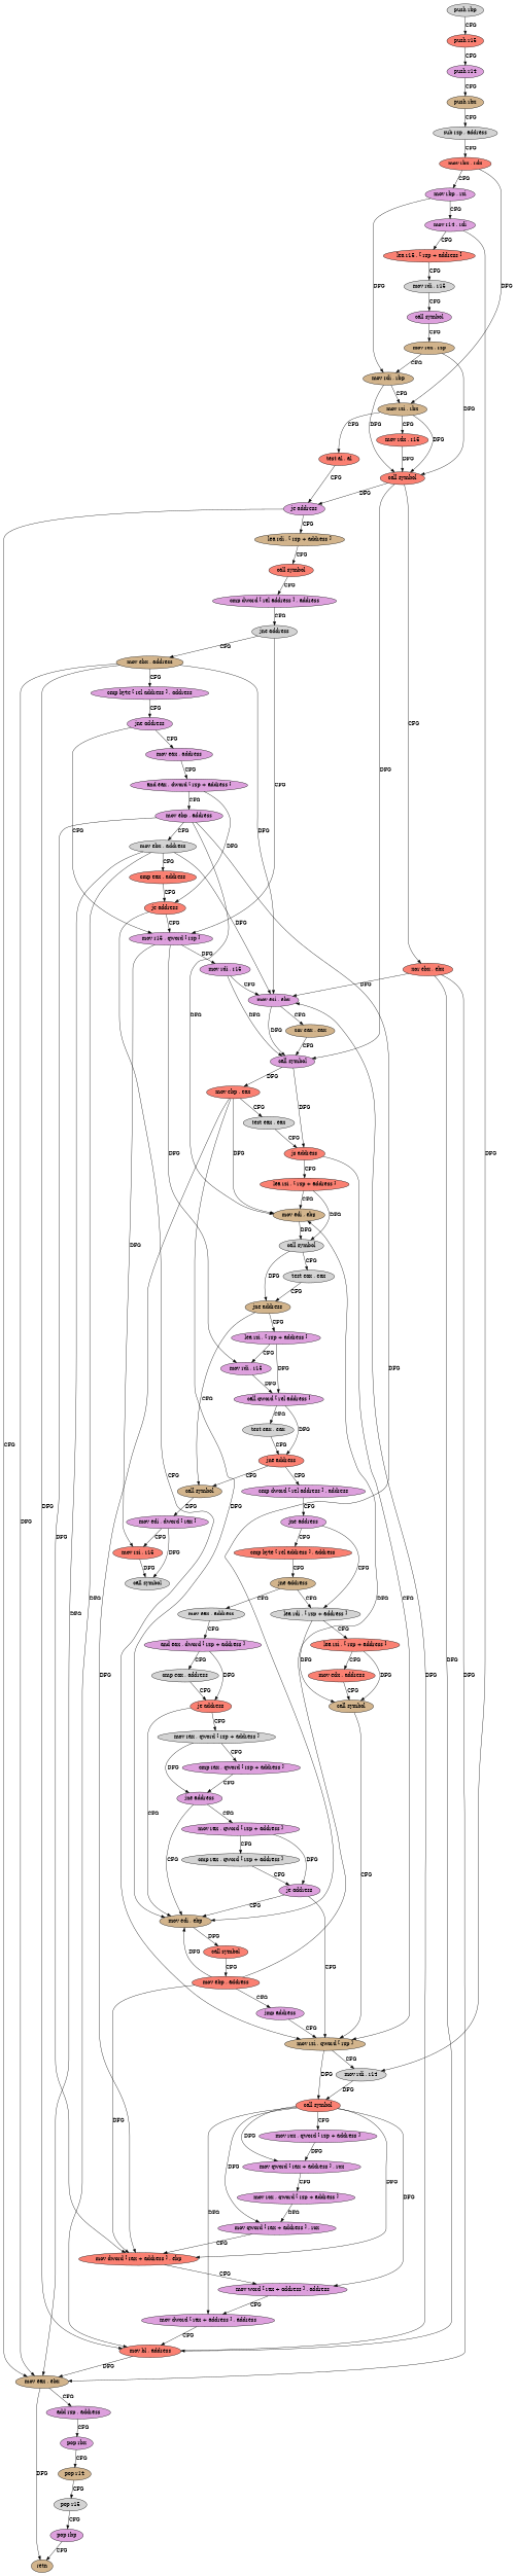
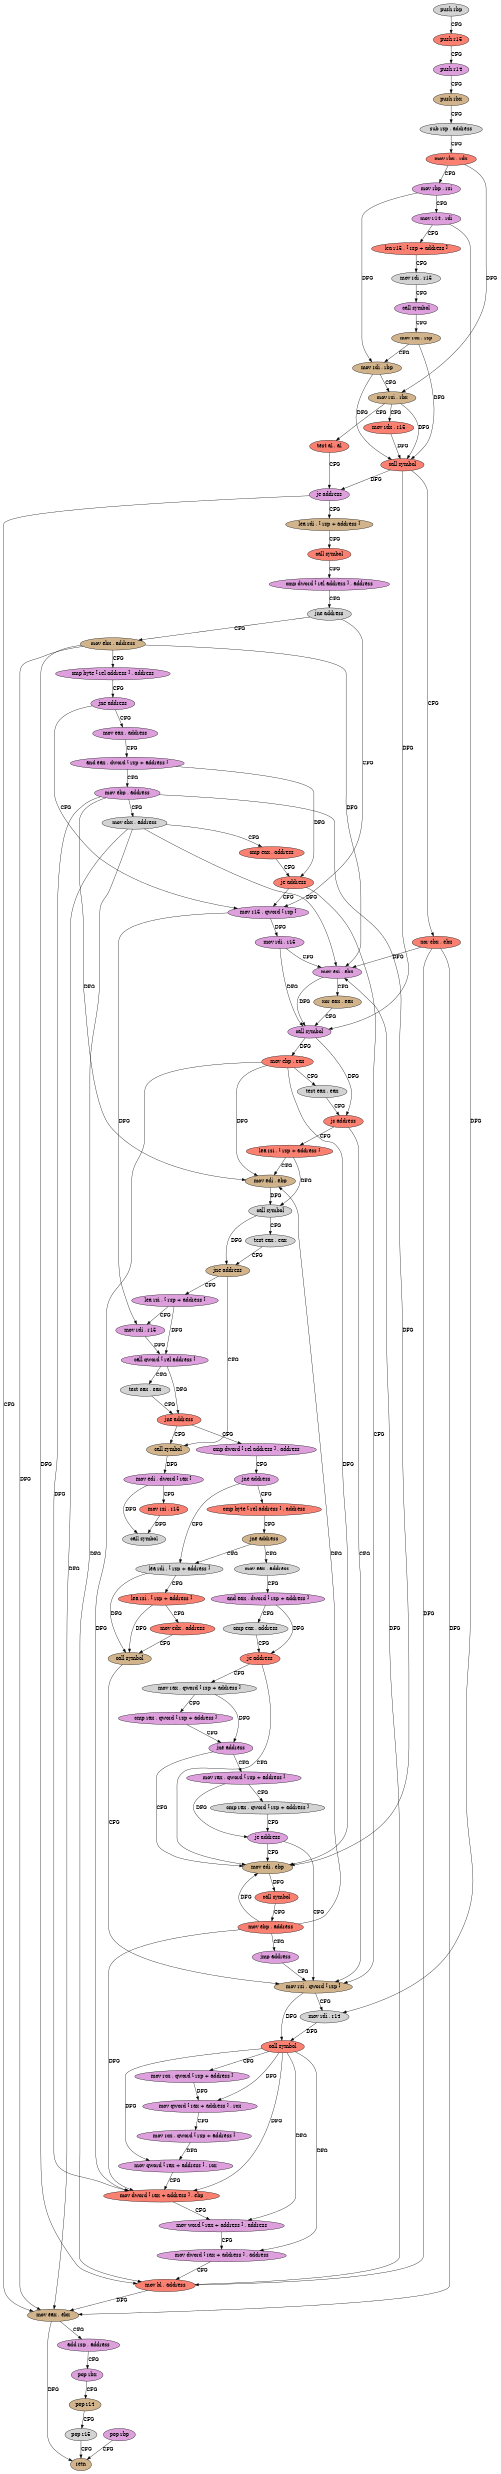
  digraph {
    node [fillcolor=plum style=filled]
    n1 [fillcolor=lightgrey label="push rbp"]
    n2 [fillcolor=salmon label="push r15"]
    n3 [label="push r14"]
    n4 [fillcolor=tan label="push rbx"]
    n5 [fillcolor=lightgrey label="sub rsp , address"]
    n6 [fillcolor=salmon label="mov rbx , rdx"]
    n7 [label="mov rbp , rsi"]
    n8 [fillcolor=tan label="mov rsi , rbx"]
    n9 [label="mov r14 , rdi"]
    n10 [fillcolor=tan label="mov rdi , rbp"]
    n11 [fillcolor=salmon label="call symbol"]
    n12 [fillcolor=salmon label="mov rdx , r15"]
    n13 [fillcolor=salmon label="test al , al"]
    n14 [fillcolor=salmon label="lea r15 , [ rsp + address ]"]
    n15 [fillcolor=lightgrey label="mov rdi , r14"]
    n16 [fillcolor=lightgrey label="mov rdi , r15"]
    n17 [fillcolor=salmon label="call symbol"]
    n18 [label="call symbol"]
    n19 [fillcolor=tan label="mov rcx , rsp"]
    n20 [fillcolor=salmon label="xor ebx , ebx"]
    n21 [label="je address"]
    n22 [label="call symbol"]
    n23 [fillcolor=tan label="mov eax , ebx"]
    n24 [label="mov esi , ebx"]
    n25 [fillcolor=salmon label="mov bl , address"]
    n26 [fillcolor=tan label="lea rdi , [ rsp + address ]"]
    n27 [fillcolor=salmon label="mov ebp , eax"]
    n28 [fillcolor=salmon label="js address"]
    n29 [label="add rsp , address"]
    n30 [fillcolor=tan label=retn]
    n31 [fillcolor=tan label="xor eax , eax"]
    n32 [fillcolor=salmon label="call symbol"]
    n33 [label="pop rbx"]
    n34 [label="cmp dword [ rel address ] , address"]
    n35 [fillcolor=tan label="pop r14"]
    n36 [fillcolor=lightgrey label="pop r15"]
    n37 [label="pop rbp"]
    n38 [fillcolor=lightgrey label="jne address"]
    n39 [label="mov r15 , qword [ rsp ]"]
    n40 [fillcolor=tan label="mov ebx , address"]
    n41 [label="mov rdi , r15"]
    n42 [fillcolor=salmon label="mov rsi , r15"]
    n43 [label="mov rdi , r15"]
    n44 [label="cmp byte [ rel address ] , address"]
    n45 [fillcolor=lightgrey label="call symbol"]
    n46 [label="call qword [ rel address ]"]
    n47 [label="jne address"]
    n48 [fillcolor=lightgrey label="test eax , eax"]
    n49 [fillcolor=salmon label="mov dword [ rax + address ] , ebp"]
    n50 [fillcolor=tan label="mov edi , ebp"]
    n51 [fillcolor=tan label="mov edi , ebp"]
    n52 [fillcolor=tan label="mov rsi , qword [ rsp ]"]
    n53 [fillcolor=salmon label="lea rsi , [ rsp + address ]"]
    n54 [label="mov word [ rax + address ] , address"]
    n55 [fillcolor=lightgrey label="call symbol"]
    n56 [fillcolor=salmon label="call symbol"]
    n57 [label="mov rcx , qword [ rsp + address ]"]
    n58 [label="mov qword [ rax + address ] , rcx"]
    n59 [label="mov qword [ rax + address ] , rcx"]
    n60 [label="mov dword [ rax + address ] , address"]
    n61 [fillcolor=lightgrey label="test eax , eax"]
    n62 [fillcolor=tan label="jne address"]
    n63 [label="mov eax , address"]
    n64 [label="and eax , dword [ rsp + address ]"]
    n65 [label="mov ebp , address"]
    n66 [fillcolor=salmon label="je address"]
    n67 [label="mov rcx , qword [ rsp + address ]"]
    n68 [fillcolor=tan label="call symbol"]
    n69 [label="lea rsi , [ rsp + address ]"]
    n70 [label="mov edi , dword [ rax ]"]
    n71 [fillcolor=lightgrey label="test eax , eax"]
    n72 [fillcolor=salmon label="jne address"]
    n73 [fillcolor=lightgrey label="mov ebx , address"]
    n74 [fillcolor=salmon label="cmp eax , address"]
    n75 [label="cmp dword [ rel address ] , address"]
    n76 [label="jne address"]
    n77 [fillcolor=lightgrey label="lea rdi , [ rsp + address ]"]
    n78 [fillcolor=salmon label="cmp byte [ rel address ] , address"]
    n79 [fillcolor=salmon label="lea rsi , [ rsp + address ]"]
    n80 [fillcolor=tan label="call symbol"]
    n81 [fillcolor=tan label="jne address"]
    n82 [fillcolor=salmon label="mov edx , address"]
    n83 [fillcolor=lightgrey label="mov eax , address"]
    n84 [label="and eax , dword [ rsp + address ]"]
    n85 [fillcolor=lightgrey label="cmp eax , address"]
    n86 [fillcolor=salmon label="je address"]
    n87 [fillcolor=lightgrey label="mov rax , qword [ rsp + address ]"]
    n88 [label="cmp rax , qword [ rsp + address ]"]
    n89 [label="jne address"]
    n90 [fillcolor=salmon label="mov ebp , address"]
    n91 [label="mov rax , qword [ rsp + address ]"]
    n92 [label="jmp address"]
    n93 [fillcolor=lightgrey label="cmp rax , qword [ rsp + address ]"]
    n94 [label="je address"]
    n1 -> n2 [label=CFG]
    n2 -> n3 [label=CFG]
    n3 -> n4 [label=CFG]
    n4 -> n5 [label=CFG]
    n5 -> n6 [label=CFG]
    n6 -> n7 [label=CFG]
    n6 -> n8 [label=DFG]
    n7 -> n9 [label=CFG]
    n7 -> n10 [label=DFG]
    n8 -> n11 [label=DFG]
    n8 -> n12 [label=CFG]
    n8 -> n13 [label=CFG]
    n9 -> n14 [label=CFG]
    n9 -> n15 [label=DFG]
    n10 -> n8 [label=CFG]
    n10 -> n11 [label=DFG]
    n11 -> n20 [label=CFG]
    n11 -> n21 [label=DFG]
    n11 -> n22 [label=DFG]
    n12 -> n11 [label=DFG]
    n13 -> n21 [label=CFG]
    n14 -> n16 [label=CFG]
    n15 -> n17 [label=DFG]
    n16 -> n18 [label=CFG]
    n17 -> n49 [label=DFG]
    n17 -> n54 [label=DFG]
    n17 -> n57 [label=CFG]
    n17 -> n58 [label=DFG]
    n17 -> n59 [label=DFG]
    n17 -> n60 [label=DFG]
    n18 -> n19 [label=CFG]
    n19 -> n10 [label=CFG]
    n19 -> n11 [label=DFG]
    n20 -> n23 [label=DFG]
    n20 -> n24 [label=DFG]
    n20 -> n25 [label=DFG]
    n21 -> n23 [label=CFG]
    n21 -> n26 [label=CFG]
    n22 -> n27 [label=DFG]
    n22 -> n28 [label=DFG]
    n23 -> n29 [label=CFG]
    n23 -> n30 [label=DFG]
    n24 -> n22 [label=DFG]
    n24 -> n31 [label=CFG]
    n25 -> n23 [label=DFG]
    n25 -> n24 [label=DFG]
    n26 -> n32 [label=CFG]
    n27 -> n48 [label=CFG]
    n27 -> n49 [label=DFG]
    n27 -> n50 [label=DFG]
    n27 -> n51 [label=DFG]
    n28 -> n52 [label=CFG]
    n28 -> n53 [label=CFG]
    n29 -> n33 [label=CFG]
    n31 -> n22 [label=CFG]
    n32 -> n34 [label=CFG]
    n33 -> n35 [label=CFG]
    n34 -> n38 [label=CFG]
    n35 -> n36 [label=CFG]
-   n36 -> n37 [label=CFG]
+   n36 -> n30 [label=CFG]
    n37 -> n30 [label=CFG]
    n38 -> n39 [label=CFG]
    n38 -> n40 [label=CFG]
    n39 -> n41 [label=DFG]
-   n39 -> n42 [label=DFG]
    n39 -> n43 [label=DFG]
    n40 -> n23 [label=DFG]
    n40 -> n24 [label=DFG]
    n40 -> n25 [label=DFG]
    n40 -> n44 [label=CFG]
    n41 -> n22 [label=DFG]
    n41 -> n24 [label=CFG]
    n42 -> n45 [label=DFG]
    n43 -> n46 [label=DFG]
    n44 -> n47 [label=CFG]
    n46 -> n71 [label=CFG]
    n46 -> n72 [label=DFG]
    n47 -> n39 [label=CFG]
    n47 -> n63 [label=CFG]
    n48 -> n28 [label=CFG]
    n49 -> n54 [label=CFG]
    n50 -> n55 [label=DFG]
    n51 -> n56 [label=DFG]
    n52 -> n15 [label=CFG]
    n52 -> n17 [label=DFG]
    n53 -> n50 [label=CFG]
    n53 -> n55 [label=DFG]
    n54 -> n60 [label=CFG]
    n55 -> n61 [label=CFG]
    n55 -> n62 [label=DFG]
    n56 -> n90 [label=CFG]
    n57 -> n58 [label=DFG]
    n58 -> n67 [label=CFG]
    n59 -> n49 [label=CFG]
    n60 -> n25 [label=CFG]
    n61 -> n62 [label=CFG]
    n62 -> n68 [label=CFG]
    n62 -> n69 [label=CFG]
    n63 -> n64 [label=CFG]
    n64 -> n65 [label=CFG]
    n64 -> n66 [label=DFG]
    n65 -> n49 [label=DFG]
    n65 -> n50 [label=DFG]
    n65 -> n51 [label=DFG]
    n65 -> n73 [label=CFG]
    n66 -> n39 [label=CFG]
    n66 -> n52 [label=CFG]
    n67 -> n59 [label=DFG]
    n68 -> n70 [label=DFG]
    n69 -> n43 [label=CFG]
    n69 -> n46 [label=DFG]
    n70 -> n42 [label=CFG]
    n70 -> n45 [label=DFG]
    n71 -> n72 [label=CFG]
    n72 -> n68 [label=CFG]
    n72 -> n75 [label=CFG]
    n73 -> n23 [label=DFG]
    n73 -> n24 [label=DFG]
    n73 -> n25 [label=DFG]
    n73 -> n74 [label=CFG]
    n74 -> n66 [label=CFG]
    n75 -> n76 [label=CFG]
    n76 -> n77 [label=CFG]
    n76 -> n78 [label=CFG]
    n77 -> n79 [label=CFG]
    n77 -> n80 [label=DFG]
    n78 -> n81 [label=CFG]
    n79 -> n80 [label=DFG]
    n79 -> n82 [label=CFG]
    n80 -> n52 [label=CFG]
    n81 -> n77 [label=CFG]
    n81 -> n83 [label=CFG]
    n82 -> n80 [label=CFG]
    n83 -> n84 [label=CFG]
    n84 -> n85 [label=CFG]
    n84 -> n86 [label=DFG]
    n85 -> n86 [label=CFG]
    n86 -> n51 [label=CFG]
    n86 -> n87 [label=CFG]
    n87 -> n88 [label=CFG]
    n87 -> n89 [label=DFG]
    n88 -> n89 [label=CFG]
    n89 -> n51 [label=CFG]
    n89 -> n91 [label=CFG]
    n90 -> n49 [label=DFG]
    n90 -> n50 [label=DFG]
    n90 -> n51 [label=DFG]
    n90 -> n92 [label=CFG]
    n91 -> n93 [label=CFG]
    n91 -> n94 [label=DFG]
    n92 -> n52 [label=CFG]
    n93 -> n94 [label=CFG]
    n94 -> n51 [label=CFG]
    n94 -> n52 [label=CFG]
  }
